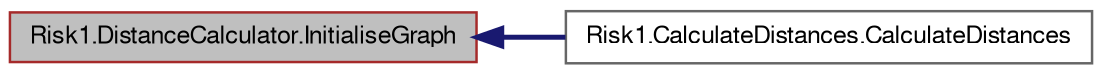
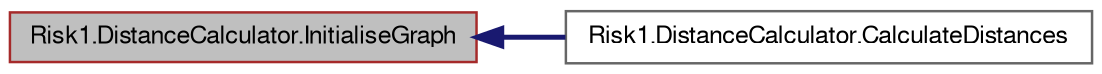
  digraph {
    rankdir=LR
    node [fontname=FreeSans fontsize=10 shape=record]
    n1 [color=brown fillcolor=grey75 fontcolor=black height=0.2 label="Risk1.DistanceCalculator.InitialiseGraph" style=filled width=0.4]
-   n2 [color=gray40 height=0.2 label="Risk1.CalculateDistances.CalculateDistances" width=0.4]
+   n2 [color=gray40 height=0.2 label="Risk1.DistanceCalculator.CalculateDistances" width=0.4]
    n1 -> n2 [color=midnightblue dir=back fontname=FreeSans fontsize=10 labelfontname=FreeSans labelfontsize=10 style=bold]
  }
